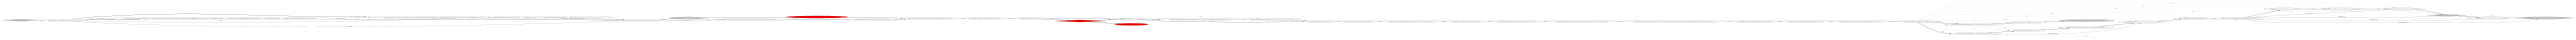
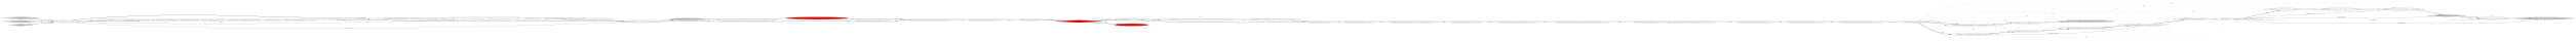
  digraph {
    fontname="Playfair Display"
    rankdir=LR
    node [fillcolor=white fontname="Playfair Display" shape=ellipse style=filled]
    edge [fontname="Playfair Display" style=bold]
    n1 [label="shell.executeStatement(\"DROP TABLE customers\")@@@40@@@['0', '0', '1']"]
    n2 [label="AssertHelpers.assertThrows(\"should throw exception\",,\"Table does not exist\",null)@@@41@@@['0', '0', '1']"]
    n3 [label="FileSystem fs = Util.getFs(hmsTableLocation,shell.getHiveConf())@@@45@@@['0', '0', '1']"]
    n4 [label="expectedIcebergProperties.put(TableProperties.ENGINE_HIVE_ENABLED,\"true\")@@@36@@@['0', '0', '1']"]
    n5 [label="Assert.assertEquals(expectedIcebergProperties,icebergTable.properties())@@@37@@@['0', '0', '1']"]
    n6 [label="hmsTable = shell.metastore().clientPool().run(null)@@@38@@@['0', '0', '1']"]
    n7 [label="hmsParams.remove(BaseMetastoreTableOperations.METADATA_LOCATION_PROP)@@@13@@@['0', '0', '1']"]
    n8 [label="Assert.assertEquals(6,hmsParams.size())@@@15@@@['0', '0', '1']"]
    n9 [label="Assert.assertEquals(\"test\",hmsParams.get(\"dummy\"))@@@16@@@['0', '0', '1']"]
    n10 [label="Assert.assertEquals(\"TRUE\",hmsParams.get(InputFormatConfig.EXTERNAL_TABLE_PURGE))@@@17@@@['0', '0', '1']"]
    n11 [label="Assert.assertEquals(\"TRUE\",hmsParams.get(\"EXTERNAL\"))@@@18@@@['0', '0', '1']"]
    n12 [label="Assert.assertNotNull(hmsParams.get(hive_metastoreConstants.DDL_TIME))@@@19@@@['0', '0', '1']"]
    n13 [label="Assert.assertEquals(.getName(),hmsTable.getSd().getInputFormat())@@@22@@@['0', '0', '1']"]
    n14 [label="Assert.assertEquals(.getName(),hmsTable.getSd().getOutputFormat())@@@23@@@['0', '0', '1']"]
    n15 [label="Assert.assertEquals(.getName(),hmsTable.getSd().getSerdeInfo().getSerializationLib())@@@24@@@['0', '0', '1']"]
    n16 [fillcolor=lightgray label="Assert.assertEquals(0,fs.listStatus(new Path(hmsTableLocation,\"metadata\")).length)@@@48@@@['0', '0', '1']"]
    n17 [fillcolor=lightgray label="AssertHelpers.assertThrows(\"should throw exception\",,\"Table does not exist\",null)@@@28@@@['0', '0', '1']"]
    n18 [label="Assert.assertEquals(.getName(),hmsTable.getParameters().get(hive_metastoreConstants.META_TABLE_STORAGE))@@@20@@@['0', '0', '1']"]
    n19 [label="Assert.assertEquals(BaseMetastoreTableOperations.ICEBERG_TABLE_TYPE_VALUE.toUpperCase(),hmsTable.getParameters().get(BaseMetastoreTableOperations.TABLE_TYPE_PROP))@@@21@@@['0', '0', '1']"]
    n20 [label="!Catalogs.hiveCatalog(shell.getHiveConf())@@@25@@@['0', '0', '1']" shape=diamond]
    n21 [label="expectedIcebergProperties.put(\"dummy\",\"test\")@@@35@@@['0', '0', '1']"]
    n22 [label="shell.executeStatement(\"DROP TABLE customers\")@@@27@@@['0', '0', '1']"]
    n23 [label="Assert.assertEquals(Collections.singletonMap(\"dummy\",\"test\"),icebergTable.properties())@@@26@@@['0', '0', '1']"]
    n24 [fillcolor=lightgray label="fs.exists(hmsTableLocation)@@@46@@@['0', '0', '1']" shape=diamond]
    n25 [label="Map<String,String> expectedIcebergProperties = new HashMap<>(2)@@@34@@@['0', '0', '1']"]
    n26 [label="Path hmsTableLocation = new Path(hmsTable.getSd().getLocation())@@@39@@@['0', '0', '1']"]
    n27 [label="Assert.assertEquals(1,fs.listStatus(hmsTableLocation).length)@@@47@@@['0', '0', '1']"]
    n28 [label="Map<String,String> hmsParams = hmsTable.getParameters()@@@9@@@['1', '0', '1']"]
    n29 [label="IGNORED_PARAMS.forEach(null)@@@10@@@['1', '0', '1']" shape=diamond]
    n30 [label="Catalogs.hiveCatalog(shell.getHiveConf())@@@11@@@['1', '0', '1']" shape=diamond]
    n31 [fillcolor=red label="Catalogs.hiveCatalog(shell.getHiveConf())@@@11@@@['1', '0', '0']" shape=diamond]
    n32 [label="Assert.assertEquals(PartitionSpec.unpartitioned(),icebergTable.spec())@@@7@@@['0', '0', '1']"]
    n33 [label="org.apache.hadoop.hive.metastore.api.Table hmsTable = shell.metastore().clientPool().run(null)@@@8@@@['1', '0', '1']"]
    n34 [fillcolor=lightgray label="testCreateTableWithUnpartitionedSpec['1', '0', '0']" shape=diamond]
    n35 [label="TableIdentifier identifier = TableIdentifier.of(\"default\",\"customers\")@@@3@@@['1', '1', '1']"]
    n36 [label="shell.executeStatement(\"CREATE EXTERNAL TABLE customers \" + \"STORED BY 'org.apache.iceberg.mr.hive.HiveIcebergStorageHandler' \" + testTables.locationForCreateTableSQL(identifier) + \"TBLPROPERTIES ('\" + InputFormatConfig.TABLE_SCHEMA + \"'='\" + SchemaParser.toJson(HiveIcebergStorageHandlerTestUtils.CUSTOMER_SCHEMA) + \"', \" + \"'\" + InputFormatConfig.PARTITION_SPEC + \"'='\" + PartitionSpecParser.toJson(PartitionSpec.unpartitioned()) + \"')\")@@@4@@@['1', '1', '0']"]
    n37 [label="shell.executeStatement(\"CREATE EXTERNAL TABLE customers \" + \"STORED BY 'org.apache.iceberg.mr.hive.HiveIcebergStorageHandler' \" + testTables.locationForCreateTableSQL(identifier) + \"TBLPROPERTIES ('\" + InputFormatConfig.TABLE_SCHEMA + \"'='\" + SchemaParser.toJson(HiveIcebergStorageHandlerTestUtils.CUSTOMER_SCHEMA) + \"', \" + \"'\" + InputFormatConfig.PARTITION_SPEC + \"'='\" + PartitionSpecParser.toJson(PartitionSpec.unpartitioned()) + \"', \" + \"'dummy'='test')\")@@@4@@@['0', '0', '1']"]
    n38 [label="org.apache.iceberg.Table icebergTable = testTables.loadTable(identifier)@@@5@@@['1', '1', '1']"]
    n39 [fillcolor=red label="Assert.assertEquals(5,hmsParams.size())@@@15@@@['1', '0', '0']"]
    n40 [fillcolor=red label="org.apache.hadoop.hive.metastore.api.Table hmsTable = shell.metastore().clientPool().run(null)@@@7@@@['1', '0', '0']"]
    n41 [label="Assert.assertTrue(hmsParams.get(BaseMetastoreTableOperations.METADATA_LOCATION_PROP).startsWith(icebergTable.location()))@@@12@@@['0', '0', '1']"]
    n42 [fillcolor=lightgray label="Assert.assertEquals(SPEC,icebergTable.spec())@@@6@@@['1', '1', '0']"]
    n43 [label="Assert.assertEquals(HiveIcebergStorageHandlerTestUtils.CUSTOMER_SCHEMA.asStruct(),icebergTable.schema().asStruct())@@@6@@@['0', '0', '1']"]
+   n44 [fillcolor=lightgray label="testCreateTableWithUnpartitionedSpec['0', '1', '0']" shape=diamond]
+   n45 [fillcolor=lightgray label="testCreateDropTable['0', '0', '1']" shape=diamond]
    n1 -> n2
    n2 -> n3
    n3 -> n24
    n4 -> n5
    n5 -> n6
    n6 -> n26
    n7 -> n8
    n8 -> n9
    n9 -> n10
    n10 -> n11
    n11 -> n12
    n12 -> n18
    n13 -> n14
    n14 -> n15
    n15 -> n20
    n18 -> n19
    n19 -> n13
    n20 -> n1 [label=false style=dotted]
    n20 -> n2 [label=false style=dotted]
    n20 -> n3 [label=false style=dotted]
    n20 -> n4 [label=false style=dotted]
    n20 -> n5 [label=false style=dotted]
    n20 -> n6 [label=false style=dotted]
    n20 -> n17 [label=true style=dotted]
    n20 -> n21 [label=false style=dotted]
    n20 -> n22 [label=true style=dotted]
    n20 -> n23
    n20 -> n23 [label=true style=dotted]
    n20 -> n24 [label=false style=dotted]
    n20 -> n25 [label=false style=dotted]
    n20 -> n25
    n20 -> n26 [label=false style=dotted]
    n21 -> n4
    n22 -> n17
    n23 -> n22
    n24 -> n16 [label=true style=dotted]
    n24 -> n27 [label=true style=dotted]
    n24 -> n27
    n25 -> n5 [label=expectedIcebergProperties style=solid]
    n25 -> n21
    n26 -> n1
    n26 -> n3 [label=hmsTableLocation style=solid]
    n26 -> n16 [label=hmsTableLocation style=solid]
    n26 -> n24 [label=hmsTableLocation style=solid]
    n26 -> n27 [label=hmsTableLocation style=solid]
    n27 -> n16
    n28 -> n29
    n29 -> n30
    n29 -> n31
    n30 -> n7 [label=true style=dotted]
    n30 -> n8
    n30 -> n41
    n30 -> n41 [label=true style=dotted]
    n31 -> n30
    n31 -> n30 [label=true style=dotted]
    n31 -> n39 [label=false style=dotted]
    n31 -> n39
    n32 -> n33
    n33 -> n28
    n34 -> n35
    n35 -> n36 [label=identifier style=solid]
    n35 -> n36
    n35 -> n37 [label=identifier style=solid]
    n35 -> n37
    n35 -> n38 [label=identifier style=solid]
    n36 -> n37 [label=0 style=dashed]
    n36 -> n38
    n37 -> n38
    n38 -> n42
    n38 -> n43
    n40 -> n33
    n41 -> n7
    n42 -> n40
    n42 -> n43 [label=0 style=dashed]
    n43 -> n32
+   n44 -> n35
+   n45 -> n35
  }
